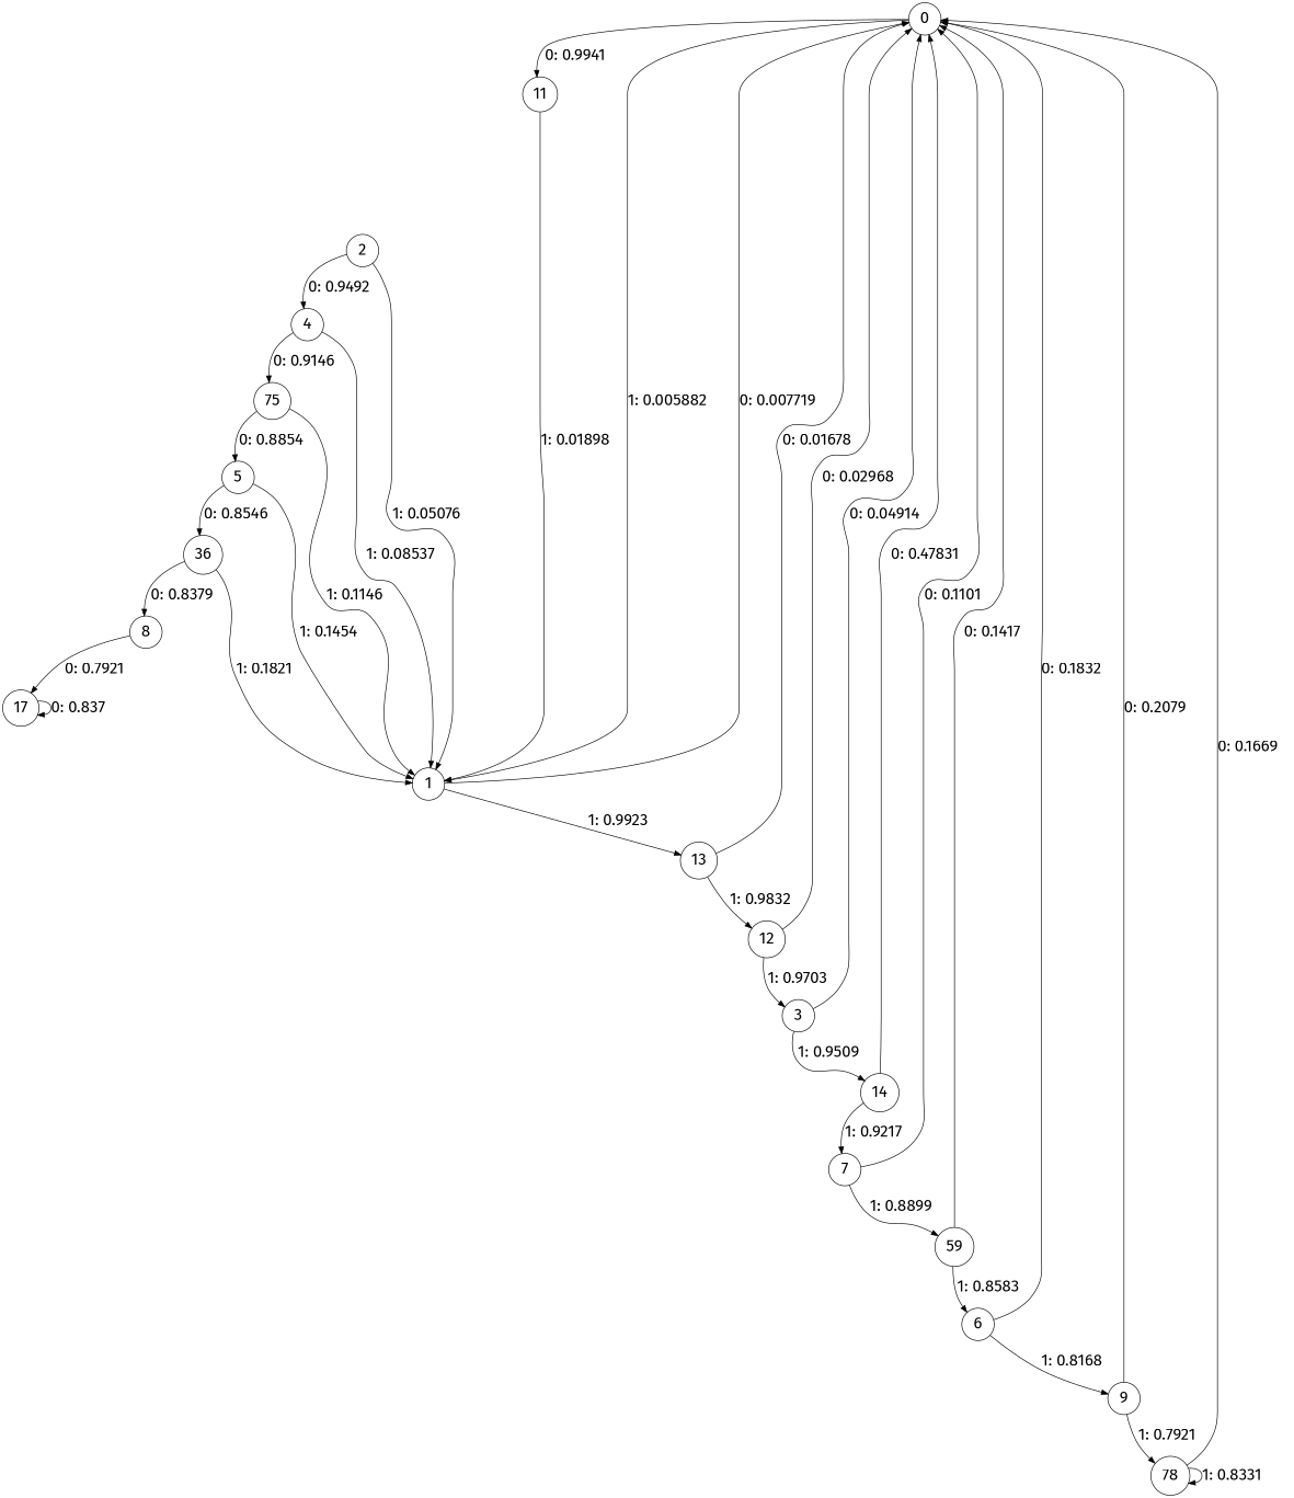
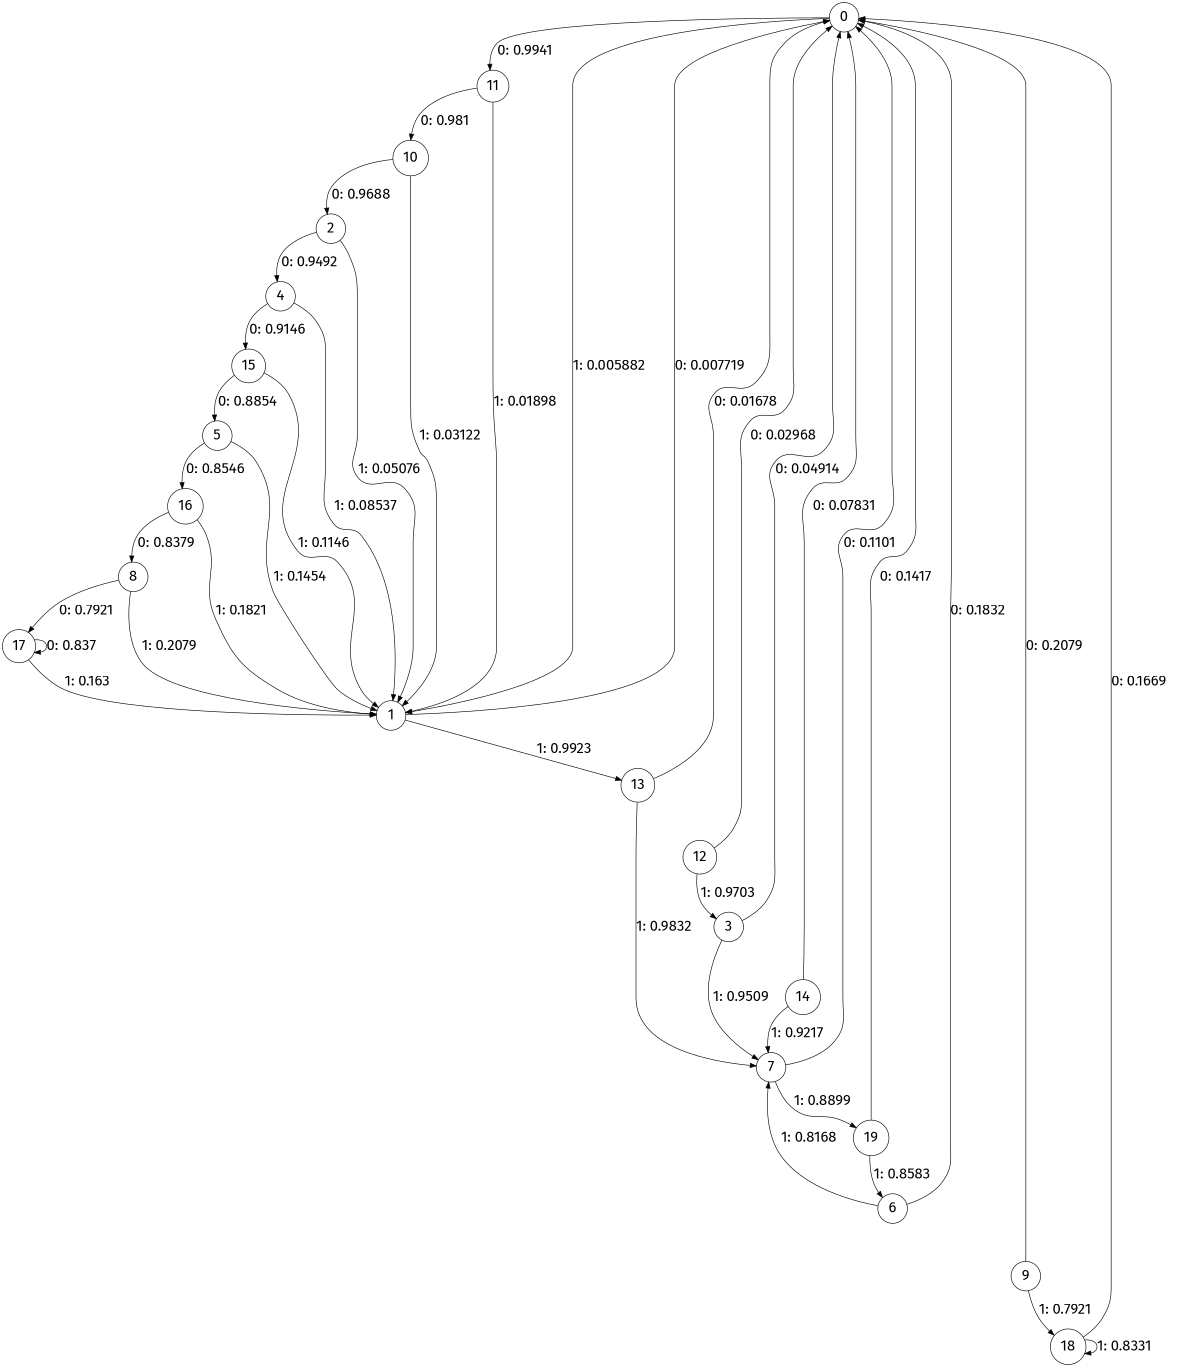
  digraph {
    fontname="Fira Sans"
    node [fontname="Fira Sans" fontsize=24 shape=circle]
    edge [fontname="Fira Sans" fontsize=24]
    0
    11
    1
+   10
    13
    2
    12
    3
    4
-   15 [label=75]
+   15
    5
    14
    7
-   19 [label=59]
-   16 [label=36]
+   19
+   16
    8
    17
    6
    9
-   18 [label=78]
+   18
    0 -> 11 [label="0: 0.9941   "]
    0 -> 1 [label="1: 0.005882  "]
    11 -> 1 [label="1: 0.01898  "]
+   11 -> 10 [label="0: 0.981    "]
    1 -> 0 [label="0: 0.007719  "]
    1 -> 13 [label="1: 0.9923   "]
+   10 -> 1 [label="1: 0.03122  "]
+   10 -> 2 [label="0: 0.9688   "]
    13 -> 0 [label="0: 0.01678  "]
-   13 -> 12 [label="1: 0.9832   "]
+   13 -> 7 [label="1: 0.9832   "]
    2 -> 1 [label="1: 0.05076  "]
    2 -> 4 [label="0: 0.9492   "]
    12 -> 0 [label="0: 0.02968  "]
    12 -> 3 [label="1: 0.9703   "]
    3 -> 0 [label="0: 0.04914  "]
-   3 -> 14 [label="1: 0.9509   "]
+   3 -> 7 [label="1: 0.9509   "]
    4 -> 1 [label="1: 0.08537  "]
    4 -> 15 [label="0: 0.9146   "]
    15 -> 1 [label="1: 0.1146   "]
    15 -> 5 [label="0: 0.8854   "]
    5 -> 1 [label="1: 0.1454   "]
    5 -> 16 [label="0: 0.8546   "]
-   14 -> 0 [label="0: 0.47831  "]
+   14 -> 0 [label="0: 0.07831  "]
    14 -> 7 [label="1: 0.9217   "]
    7 -> 0 [label="0: 0.1101   "]
    7 -> 19 [label="1: 0.8899   "]
    19 -> 0 [label="0: 0.1417   "]
    19 -> 6 [label="1: 0.8583   "]
    16 -> 1 [label="1: 0.1821   "]
    16 -> 8 [label="0: 0.8379   "]
+   8 -> 1 [label="1: 0.2079   "]
    8 -> 17 [label="0: 0.7921   "]
+   17 -> 1 [label="1: 0.163    "]
    17 -> 17 [label="0: 0.837    "]
    6 -> 0 [label="0: 0.1832   "]
-   6 -> 9 [label="1: 0.8168   "]
+   6 -> 7 [label="1: 0.8168   "]
    9 -> 0 [label="0: 0.2079   "]
    9 -> 18 [label="1: 0.7921   "]
    18 -> 0 [label="0: 0.1669   "]
    18 -> 18 [label="1: 0.8331   "]
  }
